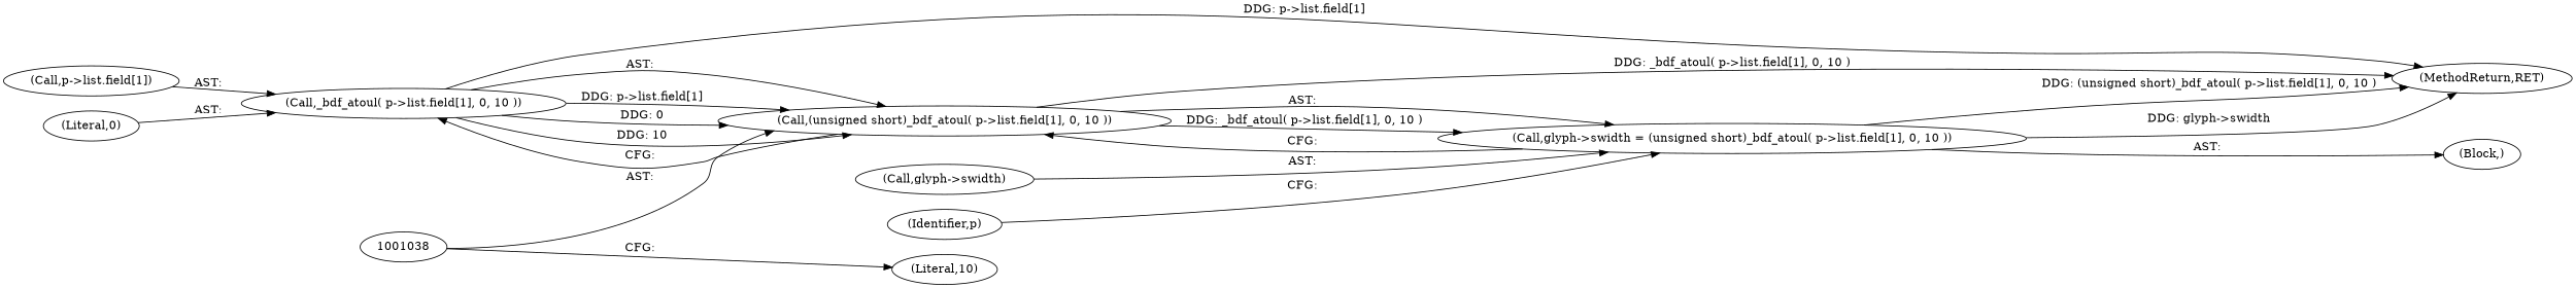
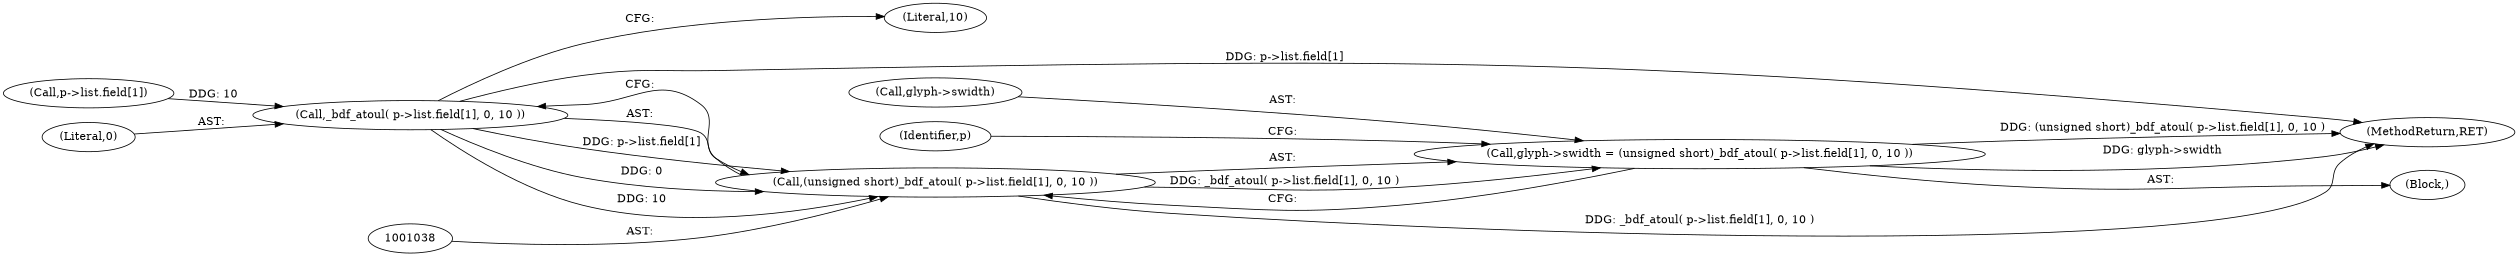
  digraph {
    rankdir=LR
    n1 [label="(Call,_bdf_atoul( p->list.field[1], 0, 10 ))"]
    n2 [label="(Call,(unsigned short)_bdf_atoul( p->list.field[1], 0, 10 ))"]
    n3 [label="(Literal,10)"]
    n4 [label="(MethodReturn,RET)"]
    n5 [label="(Call,glyph->swidth = (unsigned short)_bdf_atoul( p->list.field[1], 0, 10 ))"]
    n6 [label="(Block,)"]
    n7 [label="(Call,p->list.field[1])"]
    n8 [label="(Call,glyph->swidth)"]
    n9 [label="(Literal,0)"]
    n10 [label="(Identifier,p)"]
    1001038
    n1 -> n2 [label="AST: "]
    n1 -> n2 [label="DDG: p->list.field[1]"]
    n1 -> n2 [label="DDG: 0"]
    n1 -> n2 [label="DDG: 10"]
-   1001038 -> n3 [label="CFG: "]
+   n1 -> n3 [label="CFG: "]
    n1 -> n4 [label="DDG: p->list.field[1]"]
    n2 -> n1 [label="CFG: "]
    n2 -> n4 [label="DDG: _bdf_atoul( p->list.field[1], 0, 10 )"]
    n2 -> n5 [label="AST: "]
    n2 -> n5 [label="DDG: _bdf_atoul( p->list.field[1], 0, 10 )"]
    n5 -> n2 [label="CFG: "]
    n5 -> n4 [label="DDG: (unsigned short)_bdf_atoul( p->list.field[1], 0, 10 )"]
    n5 -> n4 [label="DDG: glyph->swidth"]
    n5 -> n6 [label="AST: "]
-   n7 -> n1 [label="AST: "]
+   n7 -> n1 [label="DDG: 10"]
    n8 -> n5 [label="AST: "]
    n9 -> n1 [label="AST: "]
    n10 -> n5 [label="CFG: "]
    1001038 -> n2 [label="AST: "]
  }
